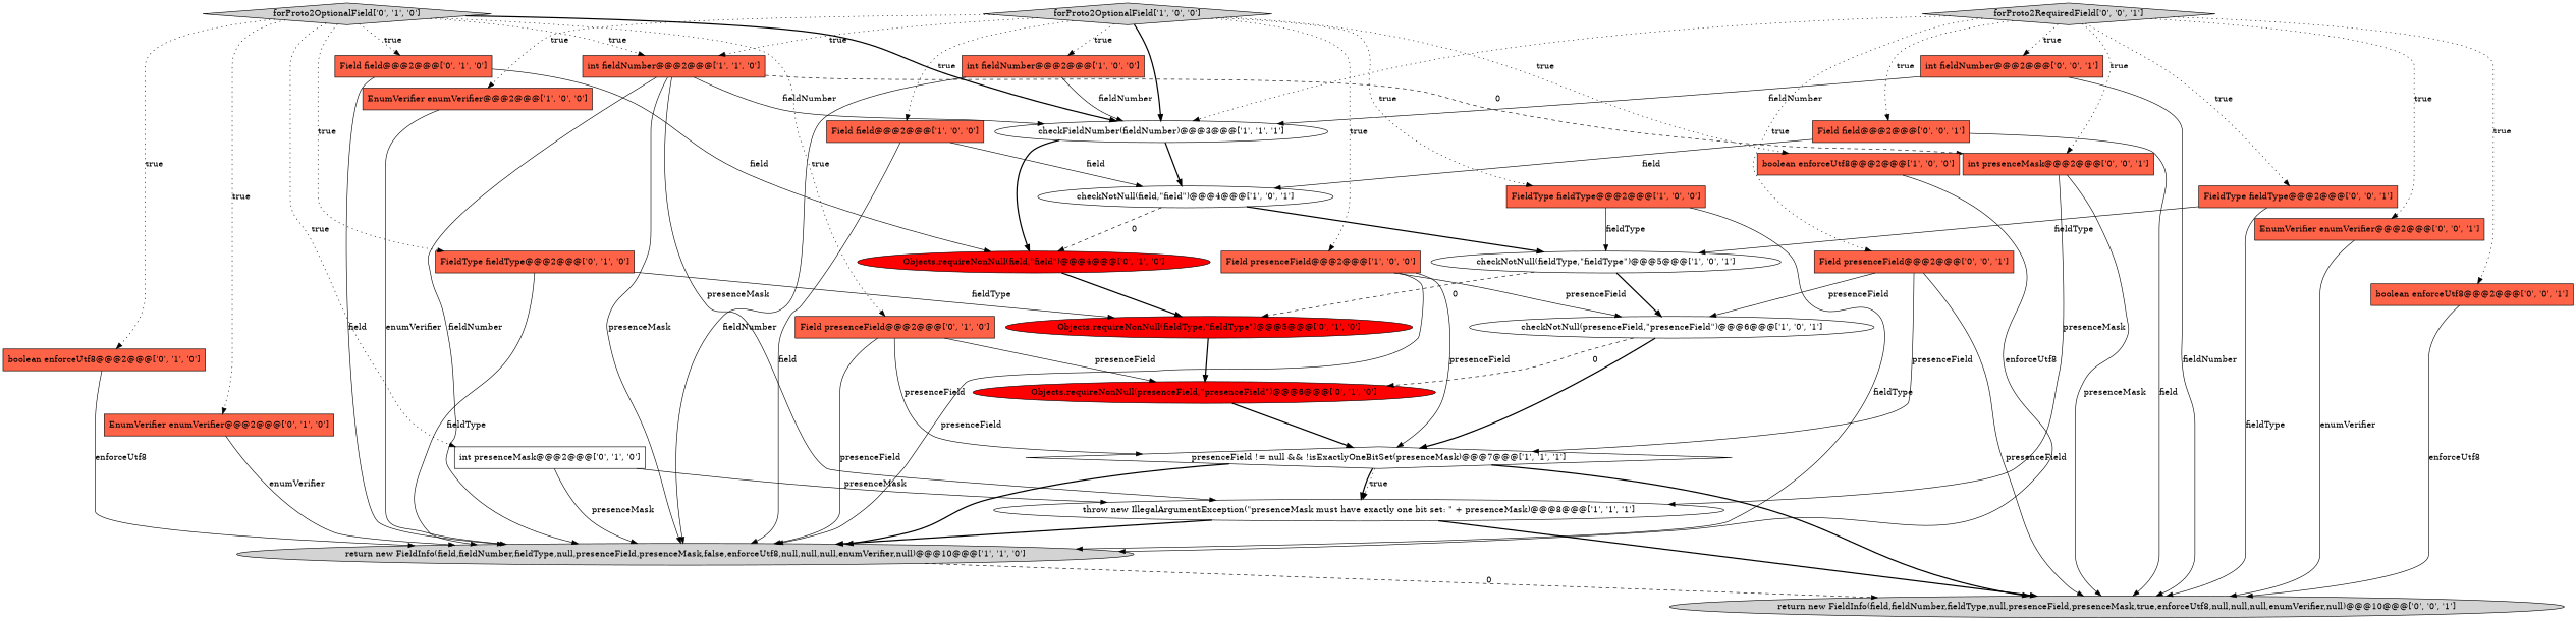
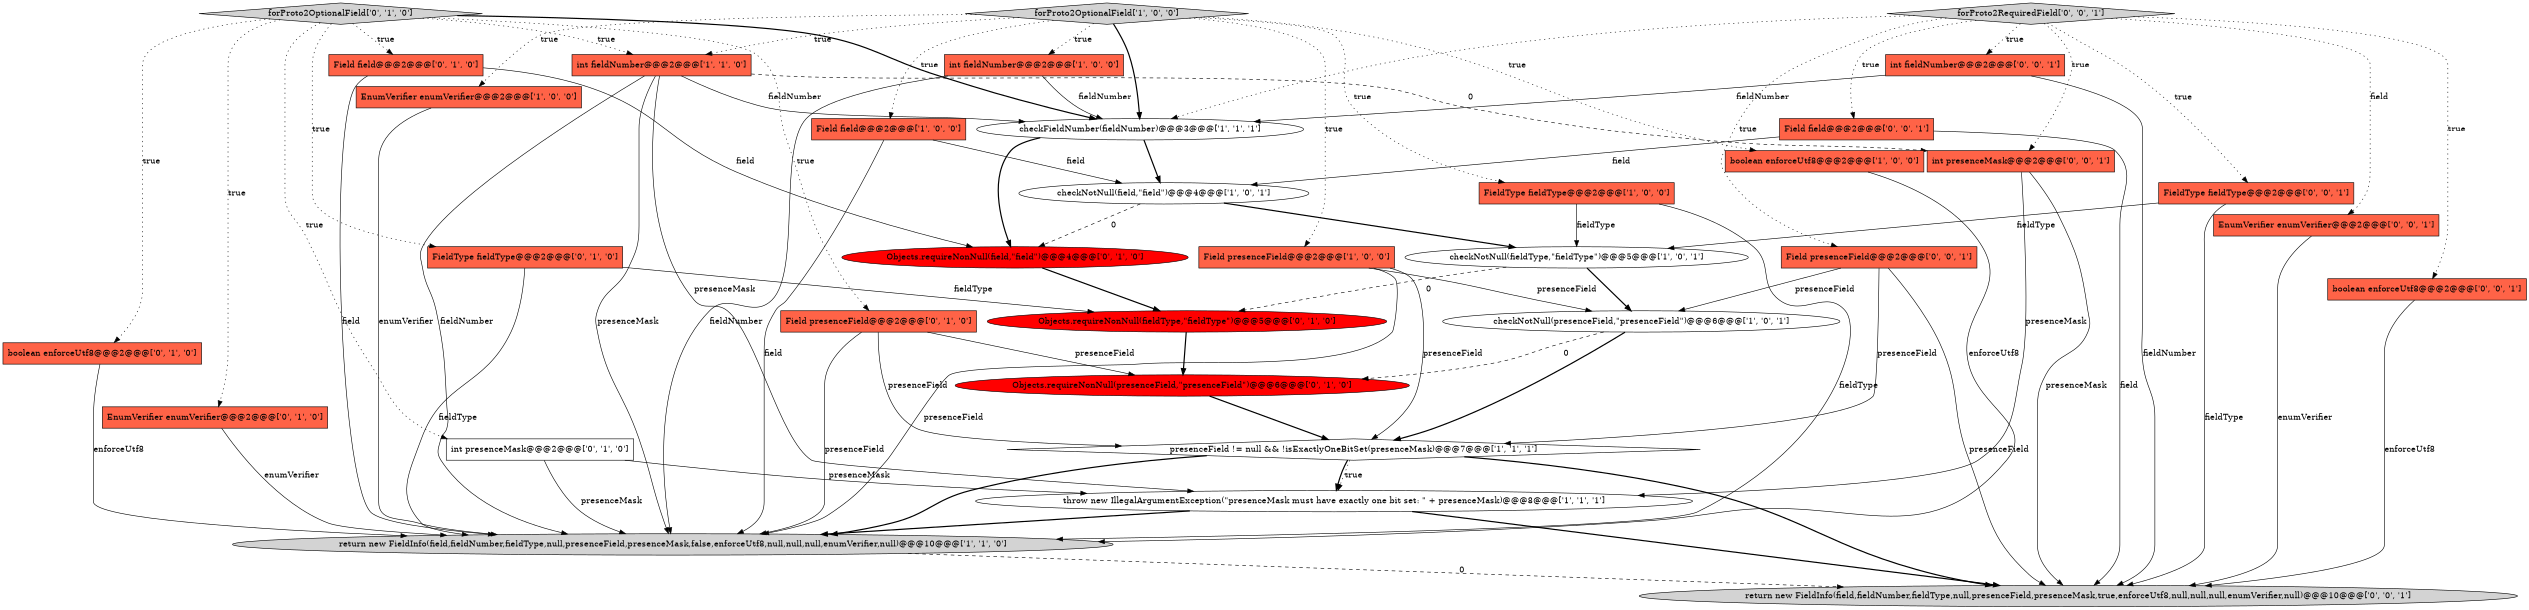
  digraph {
    node [fillcolor=tomato shape=box style=filled]
    edge [style=solid]
    n1 [label="Field field@@@2@@@['0', '1', '0']"]
    n2 [fillcolor=lightgray label="return new FieldInfo(field,fieldNumber,fieldType,null,presenceField,presenceMask,false,enforceUtf8,null,null,null,enumVerifier,null)@@@10@@@['1', '1', '0']" shape=ellipse]
    n3 [fillcolor=red label="Objects.requireNonNull(field,\"field\")@@@4@@@['0', '1', '0']" shape=ellipse]
    n4 [fillcolor=lightgray label="return new FieldInfo(field,fieldNumber,fieldType,null,presenceField,presenceMask,true,enforceUtf8,null,null,null,enumVerifier,null)@@@10@@@['0', '0', '1']" shape=ellipse]
    n5 [fillcolor=red label="Objects.requireNonNull(fieldType,\"fieldType\")@@@5@@@['0', '1', '0']" shape=ellipse]
    n6 [label="Field presenceField@@@2@@@['0', '1', '0']"]
    n7 [fillcolor=white label="presenceField != null && !isExactlyOneBitSet(presenceMask)@@@7@@@['1', '1', '1']" shape=diamond]
    n8 [fillcolor=red label="Objects.requireNonNull(presenceField,\"presenceField\")@@@6@@@['0', '1', '0']" shape=ellipse]
    n9 [fillcolor=white label="throw new IllegalArgumentException(\"presenceMask must have exactly one bit set: \" + presenceMask)@@@8@@@['1', '1', '1']" shape=ellipse]
    n10 [label="FieldType fieldType@@@2@@@['1', '0', '0']"]
    n11 [fillcolor=white label="checkNotNull(fieldType,\"fieldType\")@@@5@@@['1', '0', '1']" shape=ellipse]
    n12 [fillcolor=white label="checkNotNull(presenceField,\"presenceField\")@@@6@@@['1', '0', '1']" shape=ellipse]
    n13 [label="EnumVerifier enumVerifier@@@2@@@['1', '0', '0']"]
    n14 [label="boolean enforceUtf8@@@2@@@['0', '1', '0']"]
    n15 [label="Field presenceField@@@2@@@['0', '0', '1']"]
    n16 [label="Field presenceField@@@2@@@['1', '0', '0']"]
    n17 [fillcolor=lightgray label="forProto2OptionalField['0', '1', '0']" shape=diamond]
    n18 [label="EnumVerifier enumVerifier@@@2@@@['0', '1', '0']"]
    n19 [fillcolor=white label="int presenceMask@@@2@@@['0', '1', '0']"]
    n20 [label="int fieldNumber@@@2@@@['1', '1', '0']"]
    n21 [label="FieldType fieldType@@@2@@@['0', '1', '0']"]
    n22 [fillcolor=white label="checkFieldNumber(fieldNumber)@@@3@@@['1', '1', '1']" shape=ellipse]
    n23 [label="int presenceMask@@@2@@@['0', '0', '1']"]
    n24 [fillcolor=white label="checkNotNull(field,\"field\")@@@4@@@['1', '0', '1']" shape=ellipse]
    n25 [label="int fieldNumber@@@2@@@['0', '0', '1']"]
    n26 [label="EnumVerifier enumVerifier@@@2@@@['0', '0', '1']"]
    n27 [label="boolean enforceUtf8@@@2@@@['1', '0', '0']"]
    n28 [label="boolean enforceUtf8@@@2@@@['0', '0', '1']"]
    n29 [label="int fieldNumber@@@2@@@['1', '0', '0']"]
    n30 [label="Field field@@@2@@@['1', '0', '0']"]
    n31 [fillcolor=lightgray label="forProto2OptionalField['1', '0', '0']" shape=diamond]
    n32 [label="Field field@@@2@@@['0', '0', '1']"]
    n33 [fillcolor=lightgray label="forProto2RequiredField['0', '0', '1']" shape=diamond]
    n34 [label="FieldType fieldType@@@2@@@['0', '0', '1']"]
    n1 -> n2 [label=field]
    n1 -> n3 [label=field]
    n2 -> n4 [label=0 style=dashed]
    n3 -> n5 [style=bold]
    n5 -> n8 [style=bold]
    n6 -> n2 [label=presenceField]
    n6 -> n7 [label=presenceField]
    n6 -> n8 [label=presenceField]
    n7 -> n2 [style=bold]
    n7 -> n4 [style=bold]
    n7 -> n9 [style=bold]
    n7 -> n9 [label=true style=dotted]
    n8 -> n7 [style=bold]
    n9 -> n2 [style=bold]
    n9 -> n4 [style=bold]
    n10 -> n2 [label=fieldType]
    n10 -> n11 [label=fieldType]
    n11 -> n5 [label=0 style=dashed]
    n11 -> n12 [style=bold]
    n12 -> n7 [style=bold]
    n12 -> n8 [label=0 style=dashed]
    n13 -> n2 [label=enumVerifier]
    n14 -> n2 [label=enforceUtf8]
    n15 -> n4 [label=presenceField]
    n15 -> n7 [label=presenceField]
    n15 -> n12 [label=presenceField]
    n16 -> n2 [label=presenceField]
    n16 -> n7 [label=presenceField]
    n16 -> n12 [label=presenceField]
    n17 -> n1 [label=true style=dotted]
    n17 -> n6 [label=true style=dotted]
    n17 -> n14 [label=true style=dotted]
    n17 -> n18 [label=true style=dotted]
    n17 -> n19 [label=true style=dotted]
    n17 -> n20 [label=true style=dotted]
    n17 -> n21 [label=true style=dotted]
    n17 -> n22 [style=bold]
    n18 -> n2 [label=enumVerifier]
    n19 -> n2 [label=presenceMask]
    n19 -> n9 [label=presenceMask]
    n20 -> n2 [label=presenceMask]
    n20 -> n2 [label=fieldNumber]
    n20 -> n9 [label=presenceMask]
    n20 -> n22 [label=fieldNumber]
    n20 -> n23 [label=0 style=dashed]
    n21 -> n2 [label=fieldType]
    n21 -> n5 [label=fieldType]
    n22 -> n3 [style=bold]
    n22 -> n24 [style=bold]
    n23 -> n4 [label=presenceMask]
    n23 -> n9 [label=presenceMask]
    n24 -> n3 [label=0 style=dashed]
    n24 -> n11 [style=bold]
    n25 -> n4 [label=fieldNumber]
    n25 -> n22 [label=fieldNumber]
    n26 -> n4 [label=enumVerifier]
    n27 -> n2 [label=enforceUtf8]
    n28 -> n4 [label=enforceUtf8]
    n29 -> n2 [label=fieldNumber]
    n29 -> n22 [label=fieldNumber]
    n30 -> n2 [label=field]
    n30 -> n24 [label=field]
    n31 -> n10 [label=true style=dotted]
    n31 -> n13 [label=true style=dotted]
    n31 -> n16 [label=true style=dotted]
    n31 -> n20 [label=true style=dotted]
    n31 -> n22 [style=bold]
    n31 -> n27 [label=true style=dotted]
    n31 -> n29 [label=true style=dotted]
    n31 -> n30 [label=true style=dotted]
    n32 -> n4 [label=field]
    n32 -> n24 [label=field]
    n33 -> n15 [label=true style=dotted]
    n33 -> n22 [style=dotted]
    n33 -> n23 [label=true style=dotted]
    n33 -> n25 [label=true style=dotted]
-   n33 -> n26 [label=true style=dotted]
+   n33 -> n26 [label=field style=dotted]
    n33 -> n28 [label=true style=dotted]
    n33 -> n32 [label=true style=dotted]
    n33 -> n34 [label=true style=dotted]
    n34 -> n4 [label=fieldType]
    n34 -> n11 [label=fieldType]
  }
